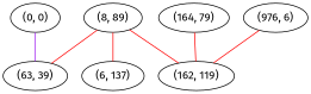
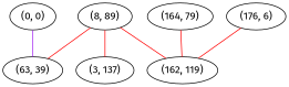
  graph {
    fontname="Fira Sans"
    node [fontname="Fira Sans"]
    edge [color=red fontname="Fira Sans" weight=1]
    "(8, 89)"
-   "(6, 137)"
+   "(6, 137)" [label="(3, 137)"]
    n3 [label="(63, 39)"]
    "(162, 119)"
    "(164, 79)"
-   "(176, 6)" [label="(976, 6)"]
+   "(176, 6)"
    "(0, 0)"
    "(8, 89)" -- "(6, 137)"
    "(8, 89)" -- n3
    "(8, 89)" -- "(162, 119)"
    "(164, 79)" -- "(162, 119)"
    "(176, 6)" -- "(162, 119)"
    "(0, 0)" -- n3 [color=purple weight=4]
  }
